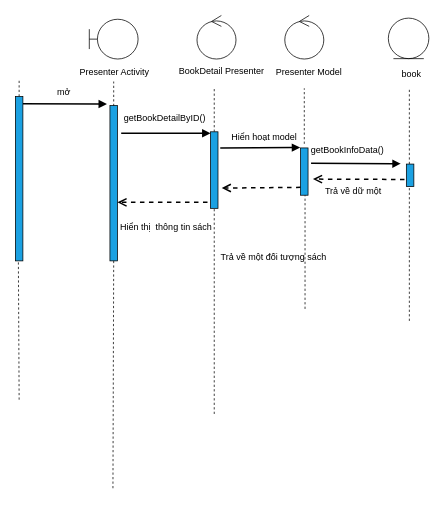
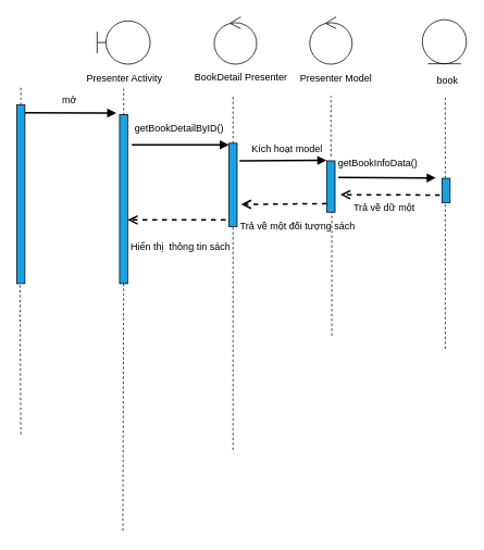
  <mxCell id="0" />
  <mxCell id="1" parent="0" />
  <mxCell id="2" value="" style="ellipse;shape=umlControl;whiteSpace=wrap;html=1;strokeColor=#000000;" parent="1" vertex="1"><mxGeometry x="262" y="20" width="52" height="58" as="geometry" /></mxCell>
  <mxCell id="3" value="&amp;nbsp;BookDetail Presenter" style="text;html=1;resizable=0;points=[];autosize=1;align=left;verticalAlign=top;spacingTop=-4;" parent="1" vertex="1"><mxGeometry x="233" y="83.5" width="127" height="14" as="geometry" /></mxCell>
  <mxCell id="4" value="" style="shape=umlBoundary;whiteSpace=wrap;html=1;strokeColor=#000000;" parent="1" vertex="1"><mxGeometry x="118.5" y="25" width="65" height="53" as="geometry" /></mxCell>
  <mxCell id="5" value="Presenter Activity" style="text;html=1;resizable=0;points=[];autosize=1;align=left;verticalAlign=top;spacingTop=-4;" parent="1" vertex="1"><mxGeometry x="103.5" y="85.5" width="109" height="14" as="geometry" /></mxCell>
  <mxCell id="6" value="" style="ellipse;shape=umlEntity;whiteSpace=wrap;html=1;strokeColor=#000000;" parent="1" vertex="1"><mxGeometry x="517" y="23.5" width="54" height="54" as="geometry" /></mxCell>
  <mxCell id="7" value="&amp;nbsp;Presenter Model" style="text;html=1;resizable=0;points=[];autosize=1;align=left;verticalAlign=top;spacingTop=-4;" parent="1" vertex="1"><mxGeometry x="361.5" y="85.5" width="107" height="14" as="geometry" /></mxCell>
  <mxCell id="8" value="" style="endArrow=block;endFill=1;endSize=6;html=1;strokeWidth=2;" parent="1" edge="1"><mxGeometry width="100" relative="1" as="geometry"><mxPoint x="30" y="137.5" as="sourcePoint" /><mxPoint x="142" y="138" as="targetPoint" /></mxGeometry></mxCell>
  <mxCell id="9" value="" style="ellipse;shape=umlControl;whiteSpace=wrap;html=1;strokeColor=#000000;" parent="1" vertex="1"><mxGeometry x="379" y="20" width="52" height="58" as="geometry" /></mxCell>
  <mxCell id="10" value="book" style="text;html=1;resizable=0;points=[];autosize=1;align=left;verticalAlign=top;spacingTop=-4;" parent="1" vertex="1"><mxGeometry x="533" y="87.5" width="36" height="14" as="geometry" /></mxCell>
  <mxCell id="11" value="" style="endArrow=block;endFill=1;endSize=6;html=1;strokeWidth=2;" parent="1" edge="1"><mxGeometry width="100" relative="1" as="geometry"><mxPoint x="161" y="177" as="sourcePoint" /><mxPoint x="280" y="177" as="targetPoint" /></mxGeometry></mxCell>
  <mxCell id="12" value="mở" style="text;html=1;resizable=0;points=[];autosize=1;align=left;verticalAlign=top;spacingTop=-4;fillColor=#ffffff;" parent="1" vertex="1"><mxGeometry x="73.5" y="112.5" width="30" height="20" as="geometry" /></mxCell>
  <mxCell id="13" value="getBookDetailByID()" style="text;html=1;resizable=0;points=[];autosize=1;align=left;verticalAlign=top;spacingTop=-4;" parent="1" vertex="1"><mxGeometry x="163" y="147" width="119" height="14" as="geometry" /></mxCell>
  <mxCell id="14" value="" style="endArrow=block;endFill=1;endSize=6;html=1;strokeWidth=2;" parent="1" edge="1"><mxGeometry width="100" relative="1" as="geometry"><mxPoint x="414" y="217" as="sourcePoint" /><mxPoint x="533.5" y="217.5" as="targetPoint" /></mxGeometry></mxCell>
  <mxCell id="15" value="" style="endArrow=none;dashed=1;html=1;strokeWidth=1;" parent="1" source="16" edge="1"><mxGeometry width="50" height="50" relative="1" as="geometry"><mxPoint x="25" y="497" as="sourcePoint" /><mxPoint x="25" y="107" as="targetPoint" /></mxGeometry></mxCell>
  <mxCell id="16" value="" style="html=1;points=[];perimeter=orthogonalPerimeter;fillColor=#1ba1e2;strokeColor=#000000;fontColor=#ffffff;" parent="1" vertex="1"><mxGeometry x="20" y="128" width="10" height="219" as="geometry" /></mxCell>
  <mxCell id="17" value="" style="endArrow=none;dashed=1;html=1;strokeWidth=1;exitX=0.4;exitY=1.009;exitDx=0;exitDy=0;exitPerimeter=0;" parent="1" source="16" edge="1"><mxGeometry width="50" height="50" relative="1" as="geometry"><mxPoint x="25" y="497" as="sourcePoint" /><mxPoint x="25" y="532" as="targetPoint" /></mxGeometry></mxCell>
  <mxCell id="18" value="" style="endArrow=none;dashed=1;html=1;strokeWidth=1;exitX=0.5;exitY=0.003;exitDx=0;exitDy=0;exitPerimeter=0;" parent="1" source="19" edge="1"><mxGeometry width="50" height="50" relative="1" as="geometry"><mxPoint x="151" y="497" as="sourcePoint" /><mxPoint x="151" y="108" as="targetPoint" /></mxGeometry></mxCell>
  <mxCell id="19" value="" style="html=1;points=[];perimeter=orthogonalPerimeter;fillColor=#1ba1e2;strokeColor=#000000;fontColor=#ffffff;" parent="1" vertex="1"><mxGeometry x="146" y="140" width="10" height="207" as="geometry" /></mxCell>
  <mxCell id="20" value="" style="endArrow=none;dashed=1;html=1;strokeWidth=1;exitX=0.5;exitY=1;exitDx=0;exitDy=0;exitPerimeter=0;" parent="1" source="19" edge="1"><mxGeometry width="50" height="50" relative="1" as="geometry"><mxPoint x="151" y="497" as="sourcePoint" /><mxPoint x="150" y="652" as="targetPoint" /></mxGeometry></mxCell>
  <mxCell id="21" value="" style="endArrow=none;dashed=1;html=1;strokeWidth=1;" parent="1" source="22" edge="1"><mxGeometry width="50" height="50" relative="1" as="geometry"><mxPoint x="285" y="497" as="sourcePoint" /><mxPoint x="285" y="117" as="targetPoint" /></mxGeometry></mxCell>
  <mxCell id="22" value="" style="html=1;points=[];perimeter=orthogonalPerimeter;fillColor=#1ba1e2;strokeColor=#000000;fontColor=#ffffff;" parent="1" vertex="1"><mxGeometry x="280" y="175" width="10" height="102" as="geometry" /></mxCell>
  <mxCell id="23" value="" style="endArrow=none;dashed=1;html=1;strokeWidth=1;" parent="1" target="22" edge="1"><mxGeometry width="50" height="50" relative="1" as="geometry"><mxPoint x="285" y="551" as="sourcePoint" /><mxPoint x="285" y="117" as="targetPoint" /></mxGeometry></mxCell>
  <mxCell id="24" value="" style="endArrow=none;dashed=1;html=1;strokeWidth=1;" parent="1" edge="1"><mxGeometry width="50" height="50" relative="1" as="geometry"><mxPoint x="405" y="191" as="sourcePoint" /><mxPoint x="405" y="117" as="targetPoint" /></mxGeometry></mxCell>
  <mxCell id="25" value="" style="endArrow=none;dashed=1;html=1;strokeWidth=1;" parent="1" source="34" edge="1"><mxGeometry width="50" height="50" relative="1" as="geometry"><mxPoint x="545" y="427" as="sourcePoint" /><mxPoint x="545" y="117" as="targetPoint" /></mxGeometry></mxCell>
  <mxCell id="26" value="" style="html=1;verticalAlign=bottom;endArrow=open;dashed=1;endSize=8;strokeWidth=2;" parent="1" edge="1"><mxGeometry relative="1" as="geometry"><mxPoint x="538.5" y="238.5" as="sourcePoint" /><mxPoint x="416.5" y="238" as="targetPoint" /></mxGeometry></mxCell>
  <mxCell id="27" value="" style="html=1;verticalAlign=bottom;endArrow=open;dashed=1;endSize=8;strokeWidth=2;" parent="1" edge="1"><mxGeometry relative="1" as="geometry"><mxPoint x="400" y="249" as="sourcePoint" /><mxPoint x="295" y="250" as="targetPoint" /></mxGeometry></mxCell>
  <mxCell id="28" value="getBookInfoData()" style="text;html=1;resizable=0;points=[];autosize=1;align=left;verticalAlign=top;spacingTop=-4;" parent="1" vertex="1"><mxGeometry x="411.5" y="189.5" width="107" height="14" as="geometry" /></mxCell>
  <mxCell id="29" value="Trả về dữ một" style="text;html=1;resizable=0;points=[];autosize=1;align=left;verticalAlign=top;spacingTop=-4;" parent="1" vertex="1"><mxGeometry x="430.5" y="243.5" width="90" height="20" as="geometry" /></mxCell>
  <mxCell id="30" value="" style="html=1;verticalAlign=bottom;endArrow=open;dashed=1;endSize=8;strokeWidth=2;" parent="1" edge="1"><mxGeometry relative="1" as="geometry"><mxPoint x="276" y="269" as="sourcePoint" /><mxPoint x="156" y="269" as="targetPoint" /></mxGeometry></mxCell>
  <mxCell id="31" value="" style="endArrow=block;endFill=1;endSize=6;html=1;strokeWidth=2;" parent="1" edge="1"><mxGeometry width="100" relative="1" as="geometry"><mxPoint x="293" y="196.5" as="sourcePoint" /><mxPoint x="399.5" y="196" as="targetPoint" /></mxGeometry></mxCell>
  <mxCell id="32" value="" style="html=1;points=[];perimeter=orthogonalPerimeter;fillColor=#1ba1e2;strokeColor=#000000;fontColor=#ffffff;" parent="1" vertex="1"><mxGeometry x="400" y="196.5" width="10" height="63" as="geometry" /></mxCell>
  <mxCell id="33" value="" style="endArrow=none;dashed=1;html=1;strokeWidth=1;exitX=1.075;exitY=-0.1;exitDx=0;exitDy=0;exitPerimeter=0;" parent="1" target="32" edge="1"><mxGeometry width="50" height="50" relative="1" as="geometry"><mxPoint x="406" y="411" as="sourcePoint" /><mxPoint x="405" y="117" as="targetPoint" /></mxGeometry></mxCell>
  <mxCell id="34" value="" style="html=1;points=[];perimeter=orthogonalPerimeter;fillColor=#1ba1e2;strokeColor=#000000;fontColor=#ffffff;" parent="1" vertex="1"><mxGeometry x="541" y="218" width="10" height="30" as="geometry" /></mxCell>
  <mxCell id="35" value="" style="endArrow=none;dashed=1;html=1;strokeWidth=1;" parent="1" target="34" edge="1"><mxGeometry width="50" height="50" relative="1" as="geometry"><mxPoint x="545" y="427" as="sourcePoint" /><mxPoint x="545" y="117" as="targetPoint" /></mxGeometry></mxCell>
- <mxCell id="36" value="Trả về một đối tượng sách" style="text;html=1;resizable=0;points=[];autosize=1;align=left;verticalAlign=top;spacingTop=-4;" parent="1" vertex="1"><mxGeometry x="291.5" y="332" width="151" height="14" as="geometry" /></mxCell>
+ <mxCell id="36" value="Trả về một đối tượng sách" style="text;html=1;resizable=0;points=[];autosize=1;align=left;verticalAlign=top;spacingTop=-4;" parent="1" vertex="1"><mxGeometry x="291.5" y="267" width="151" height="14" as="geometry" /></mxCell>
  <mxCell id="37" value="Hiển thị&amp;nbsp; thông tin sách&amp;nbsp;&lt;br&gt;" style="text;html=1;resizable=0;points=[];autosize=1;align=left;verticalAlign=top;spacingTop=-4;" parent="1" vertex="1"><mxGeometry x="158" y="292" width="135" height="14" as="geometry" /></mxCell>
- <mxCell id="38" value="Hiển hoạt model" style="text;html=1;resizable=0;points=[];autosize=1;align=left;verticalAlign=top;spacingTop=-4;" parent="1" vertex="1"><mxGeometry x="306" y="173" width="97" height="14" as="geometry" /></mxCell>
+ <mxCell id="38" value="Kích hoạt model" style="text;html=1;resizable=0;points=[];autosize=1;align=left;verticalAlign=top;spacingTop=-4;" parent="1" vertex="1"><mxGeometry x="306" y="173" width="97" height="14" as="geometry" /></mxCell>
